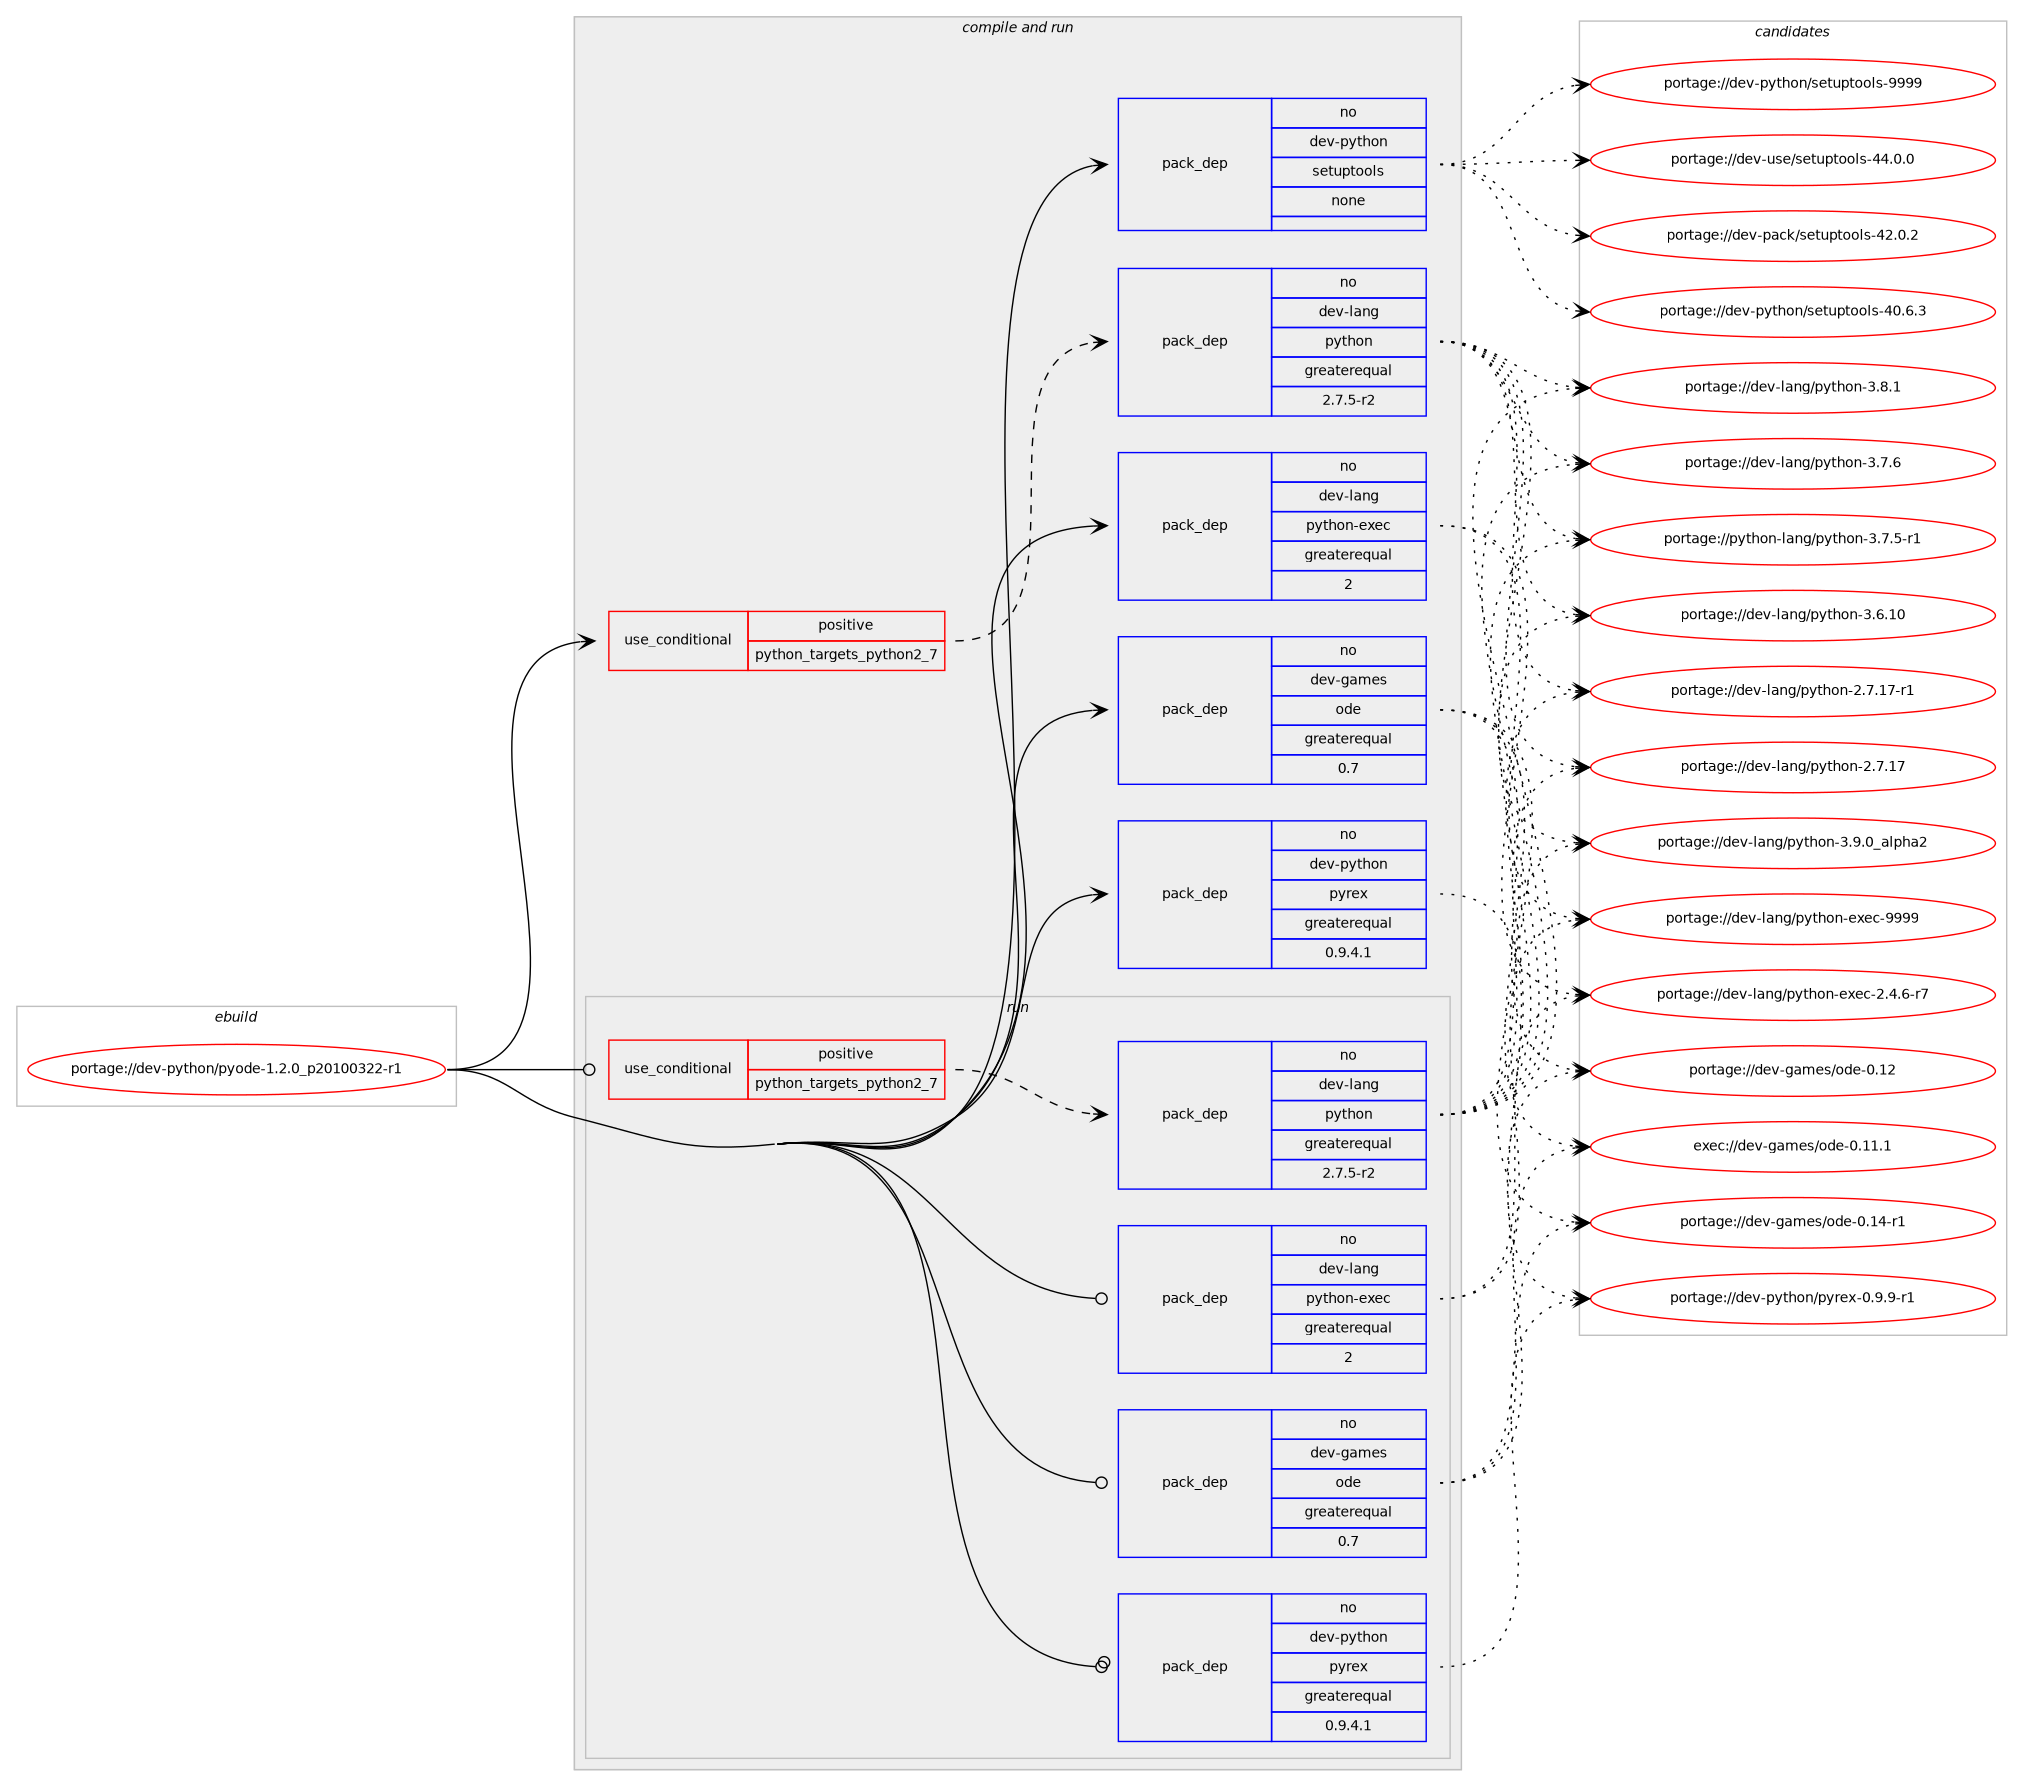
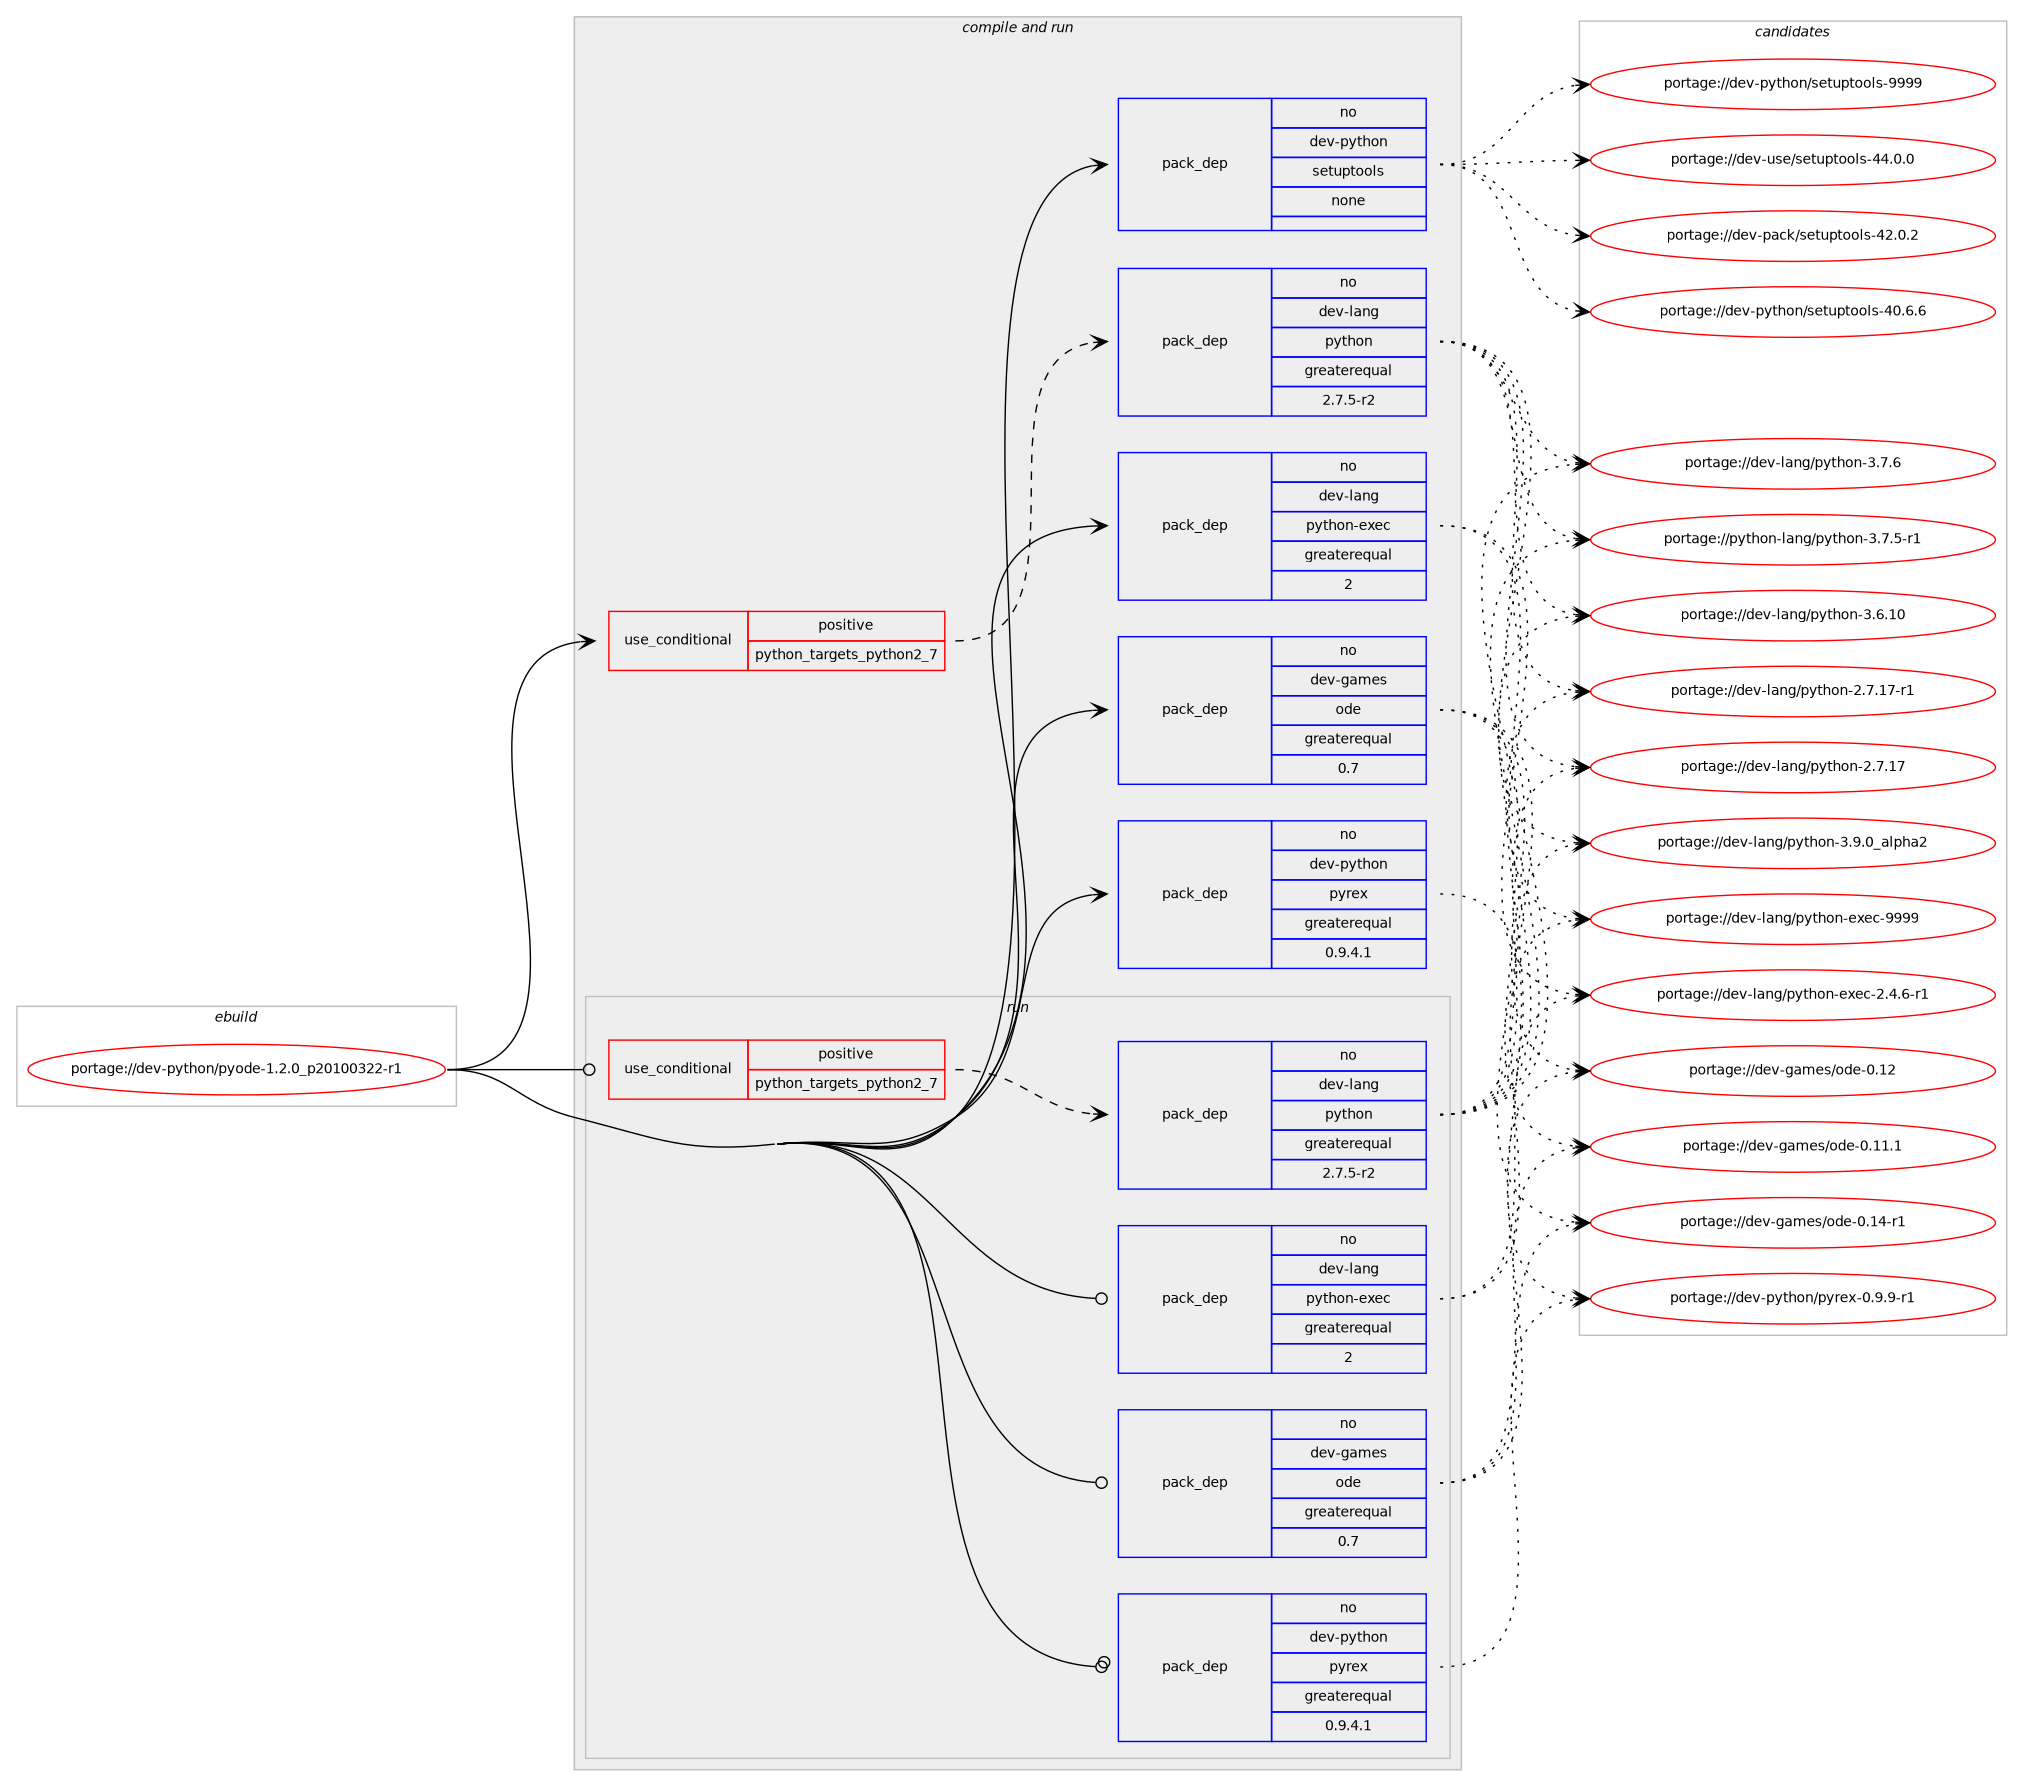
  digraph {
    compound=true
    concentrate=true
    fontname=Helvetica
    fontsize=10
    newrank=true
    rankdir=LR
    ranksep=1.5
    node [color=red fontname=Helvetica fontsize=10]
    edge [arrowhead=vee headport=w style=dotted tailport=e weight=100]
    n1 [label="portage://dev-python/pyode-1.2.0_p20100322-r1" width=4]
    n2 [color=blue label=<<TABLE BORDER="0" CELLBORDER="1" CELLSPACING="0" CELLPADDING="4" WIDTH="220"><TR><TD ROWSPAN="6" CELLPADDING="30">pack_dep</TD></TR><TR><TD WIDTH="110">no</TD></TR><TR><TD>dev-lang</TD></TR><TR><TD>python</TD></TR><TR><TD>greaterequal</TD></TR><TR><TD>2.7.5-r2</TD></TR></TABLE>> shape=none]
    n3 [label=<<TABLE BORDER="0" CELLBORDER="1" CELLSPACING="0" CELLPADDING="4"><TR><TD ROWSPAN="3" CELLPADDING="10">use_conditional</TD></TR><TR><TD>positive</TD></TR><TR><TD>python_targets_python2_7</TD></TR></TABLE>> shape=none]
    n4 [color=blue label=<<TABLE BORDER="0" CELLBORDER="1" CELLSPACING="0" CELLPADDING="4" WIDTH="220"><TR><TD ROWSPAN="6" CELLPADDING="30">pack_dep</TD></TR><TR><TD WIDTH="110">no</TD></TR><TR><TD>dev-games</TD></TR><TR><TD>ode</TD></TR><TR><TD>greaterequal</TD></TR><TR><TD>0.7</TD></TR></TABLE>> shape=none]
    n5 [color=blue label=<<TABLE BORDER="0" CELLBORDER="1" CELLSPACING="0" CELLPADDING="4" WIDTH="220"><TR><TD ROWSPAN="6" CELLPADDING="30">pack_dep</TD></TR><TR><TD WIDTH="110">no</TD></TR><TR><TD>dev-lang</TD></TR><TR><TD>python-exec</TD></TR><TR><TD>greaterequal</TD></TR><TR><TD>2</TD></TR></TABLE>> shape=none]
    n6 [color=blue label=<<TABLE BORDER="0" CELLBORDER="1" CELLSPACING="0" CELLPADDING="4" WIDTH="220"><TR><TD ROWSPAN="6" CELLPADDING="30">pack_dep</TD></TR><TR><TD WIDTH="110">no</TD></TR><TR><TD>dev-python</TD></TR><TR><TD>pyrex</TD></TR><TR><TD>greaterequal</TD></TR><TR><TD>0.9.4.1</TD></TR></TABLE>> shape=none]
    n7 [color=blue label=<<TABLE BORDER="0" CELLBORDER="1" CELLSPACING="0" CELLPADDING="4" WIDTH="220"><TR><TD ROWSPAN="6" CELLPADDING="30">pack_dep</TD></TR><TR><TD WIDTH="110">no</TD></TR><TR><TD>dev-python</TD></TR><TR><TD>setuptools</TD></TR><TR><TD>none</TD></TR><TR><TD></TD></TR></TABLE>> shape=none]
    n8 [color=blue label=<<TABLE BORDER="0" CELLBORDER="1" CELLSPACING="0" CELLPADDING="4" WIDTH="220"><TR><TD ROWSPAN="6" CELLPADDING="30">pack_dep</TD></TR><TR><TD WIDTH="110">no</TD></TR><TR><TD>dev-lang</TD></TR><TR><TD>python</TD></TR><TR><TD>greaterequal</TD></TR><TR><TD>2.7.5-r2</TD></TR></TABLE>> shape=none]
    n9 [label=<<TABLE BORDER="0" CELLBORDER="1" CELLSPACING="0" CELLPADDING="4"><TR><TD ROWSPAN="3" CELLPADDING="10">use_conditional</TD></TR><TR><TD>positive</TD></TR><TR><TD>python_targets_python2_7</TD></TR></TABLE>> shape=none]
    n10 [color=blue label=<<TABLE BORDER="0" CELLBORDER="1" CELLSPACING="0" CELLPADDING="4" WIDTH="220"><TR><TD ROWSPAN="6" CELLPADDING="30">pack_dep</TD></TR><TR><TD WIDTH="110">no</TD></TR><TR><TD>dev-games</TD></TR><TR><TD>ode</TD></TR><TR><TD>greaterequal</TD></TR><TR><TD>0.7</TD></TR></TABLE>> shape=none]
    n11 [color=blue label=<<TABLE BORDER="0" CELLBORDER="1" CELLSPACING="0" CELLPADDING="4" WIDTH="220"><TR><TD ROWSPAN="6" CELLPADDING="30">pack_dep</TD></TR><TR><TD WIDTH="110">no</TD></TR><TR><TD>dev-lang</TD></TR><TR><TD>python-exec</TD></TR><TR><TD>greaterequal</TD></TR><TR><TD>2</TD></TR></TABLE>> shape=none]
    n12 [color=blue label=<<TABLE BORDER="0" CELLBORDER="1" CELLSPACING="0" CELLPADDING="4" WIDTH="220"><TR><TD ROWSPAN="6" CELLPADDING="30">pack_dep</TD></TR><TR><TD WIDTH="110">no</TD></TR><TR><TD>dev-python</TD></TR><TR><TD>pyrex</TD></TR><TR><TD>greaterequal</TD></TR><TR><TD>0.9.4.1</TD></TR></TABLE>> shape=none]
    n13 [label="portage://dev-lang/python-3.9.0_alpha2" width=4]
-   n14 [label="portage://dev-lang/python-3.8.1" width=4]
    n15 [label="portage://dev-lang/python-3.7.6" width=4]
    n16 [label="portage://python-lang/python-3.7.5-r1" width=4]
    n17 [label="portage://dev-lang/python-3.6.10" width=4]
    n18 [label="portage://dev-lang/python-2.7.17-r1" width=4]
    n19 [label="portage://dev-lang/python-2.7.17" width=4]
    n20 [label="portage://dev-games/ode-0.14-r1" width=4]
    n21 [label="portage://dev-games/ode-0.12" width=4]
-   n22 [label="exec://dev-games/ode-0.11.1" width=4]
+   n22 [label="portage://dev-games/ode-0.11.1" width=4]
    n23 [label="portage://dev-lang/python-exec-9999" width=4]
-   n24 [label="portage://dev-lang/python-exec-2.4.6-r7" width=4]
+   n24 [label="portage://dev-lang/python-exec-2.4.6-r1" width=4]
    n25 [label="portage://dev-python/pyrex-0.9.9-r1" width=4]
    n26 [label="portage://dev-python/setuptools-9999" width=4]
    n27 [label="portage://dev-use/setuptools-44.0.0" width=4]
    n28 [label="portage://dev-pack/setuptools-42.0.2" width=4]
-   n29 [label="portage://dev-python/setuptools-40.6.3" width=4]
+   n29 [label="portage://dev-python/setuptools-40.6.6" width=4]
    subgraph cluster_1 {
      color=gray
      label=<<i>ebuild</i>>
      n1
    }
    subgraph cluster_2 {
      color=gray
      label=<<i>dependencies</i>>
      subgraph cluster_3 {
        color=gray
        fillcolor="#eeeeee"
        label=<<i>compile</i>>
        style=filled
        subgraph sub_4 {
          color=gray
          fillcolor="#eeeeee"
          label=<<i>compile</i>>
          style=filled
          n3
          subgraph sub_5 {
            color=gray
            fillcolor="#eeeeee"
            label=<<i>compile</i>>
            style=filled
            n2
          }
        }
        subgraph sub_6 {
          color=gray
          fillcolor="#eeeeee"
          label=<<i>compile</i>>
          style=filled
          n4
        }
        subgraph sub_7 {
          color=gray
          fillcolor="#eeeeee"
          label=<<i>compile</i>>
          style=filled
          n5
        }
        subgraph sub_8 {
          color=gray
          fillcolor="#eeeeee"
          label=<<i>compile</i>>
          style=filled
          n6
        }
        subgraph sub_9 {
          color=gray
          fillcolor="#eeeeee"
          label=<<i>compile</i>>
          style=filled
          n7
        }
      }
      subgraph cluster_10 {
        color=gray
        fillcolor="#eeeeee"
        label=<<i>compile and run</i>>
        style=filled
      }
      subgraph cluster_11 {
        color=gray
        fillcolor="#eeeeee"
        label=<<i>run</i>>
        style=filled
        subgraph sub_12 {
          color=gray
          fillcolor="#eeeeee"
          label=<<i>run</i>>
          style=filled
          n9
          subgraph sub_13 {
            color=gray
            fillcolor="#eeeeee"
            label=<<i>run</i>>
            style=filled
            n8
          }
        }
        subgraph sub_14 {
          color=gray
          fillcolor="#eeeeee"
          label=<<i>run</i>>
          style=filled
          n10
        }
        subgraph sub_15 {
          color=gray
          fillcolor="#eeeeee"
          label=<<i>run</i>>
          style=filled
          n11
        }
        subgraph sub_16 {
          color=gray
          fillcolor="#eeeeee"
          label=<<i>run</i>>
          style=filled
          n12
        }
      }
    }
    subgraph cluster_17 {
      color=gray
      label=<<i>candidates</i>>
      rank=same
      subgraph sub_18 {
        color=black
        label=<<i>candidates</i>>
        nodesep=1
        rank=same
        n13
-       n14
        n15
        n16
        n17
        n18
        n19
      }
      subgraph sub_19 {
        color=black
        label=<<i>candidates</i>>
        nodesep=1
        rank=same
        n20
        n21
        n22
      }
      subgraph sub_20 {
        color=black
        label=<<i>candidates</i>>
        nodesep=1
        rank=same
        n23
        n24
      }
      subgraph sub_21 {
        color=black
        label=<<i>candidates</i>>
        nodesep=1
        rank=same
        n25
      }
      subgraph sub_22 {
        color=black
        label=<<i>candidates</i>>
        nodesep=1
        rank=same
        n26
        n27
        n28
        n29
      }
      subgraph sub_23 {
        color=black
        label=<<i>candidates</i>>
        nodesep=1
        rank=same
        n13
-       n14
        n15
        n16
        n17
        n18
        n19
      }
      subgraph sub_24 {
        color=black
        label=<<i>candidates</i>>
        nodesep=1
        rank=same
        n20
        n21
        n22
      }
      subgraph sub_25 {
        color=black
        label=<<i>candidates</i>>
        nodesep=1
        rank=same
        n23
        n24
      }
      subgraph sub_26 {
        color=black
        label=<<i>candidates</i>>
        nodesep=1
        rank=same
        n25
      }
    }
    n1 -> n3 [style=solid weight=20]
    n1 -> n4 [style=solid weight=20]
    n1 -> n5 [style=solid weight=20]
    n1 -> n6 [style=solid weight=20]
    n1 -> n7 [style=solid weight=20]
    n1 -> n9 [arrowhead=odot style=solid weight=20]
    n1 -> n10 [arrowhead=odot style=solid weight=20]
    n1 -> n11 [arrowhead=odot style=solid weight=20]
    n1 -> n12 [arrowhead=odot style=solid weight=20]
    n2 -> n13
-   n2 -> n14
    n2 -> n15
    n2 -> n16
    n2 -> n17
    n2 -> n18
    n2 -> n19
    n3 -> n2 [style=dashed weight=20]
    n4 -> n20
    n4 -> n21
    n4 -> n22
    n5 -> n23
    n5 -> n24
    n6 -> n25
    n7 -> n26
    n7 -> n27
    n7 -> n28
    n7 -> n29
    n8 -> n13
-   n8 -> n14
    n8 -> n15
    n8 -> n16
    n8 -> n17
    n8 -> n18
    n8 -> n19
    n9 -> n8 [style=dashed weight=20]
    n10 -> n20
    n10 -> n21
    n10 -> n22
    n11 -> n23
    n11 -> n24
    n12 -> n25
  }
